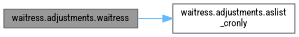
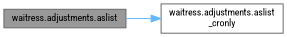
  digraph {
    rankdir=LR
    fontname="Roboto Condensed"
    node [fontname="Roboto Condensed" fontsize=10 shape=box style=filled]
-   n1 [color=gray40 fillcolor=grey60 fontcolor=black height=0.2 label="waitress.adjustments.waitress" width=0.4]
+   n1 [color=gray40 fillcolor=grey60 fontcolor=black height=0.2 label="waitress.adjustments.aslist" width=0.4]
    n2 [color=grey40 fillcolor=white height=0.2 label="waitress.adjustments.aslist\l_cronly" width=0.4]
    n1 -> n2 [color=steelblue1 fontname="Roboto Condensed" fontsize=10 labelfontname=Helvetica labelfontsize=10 style=solid]
  }
